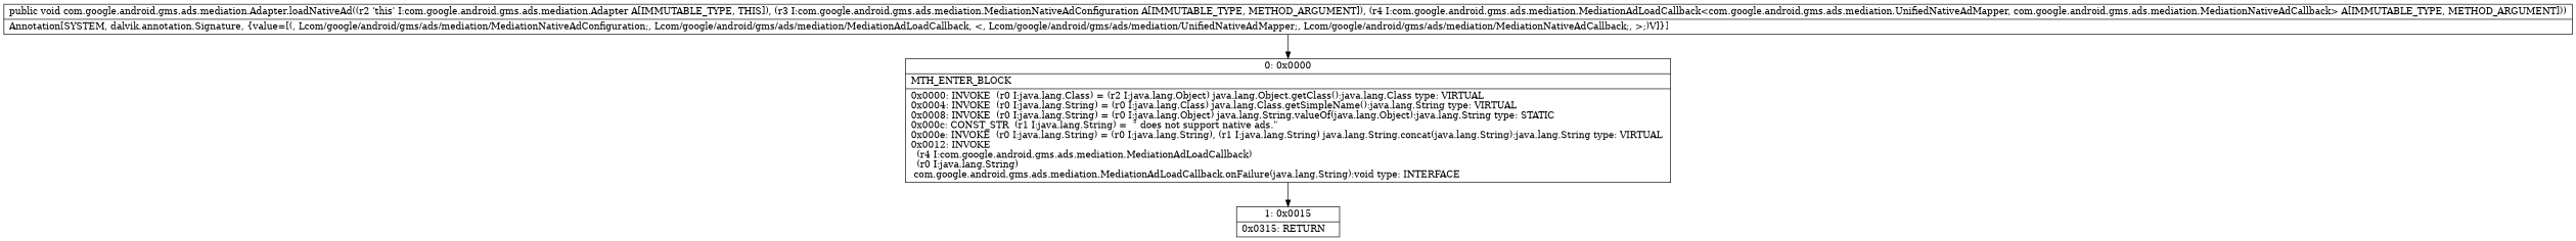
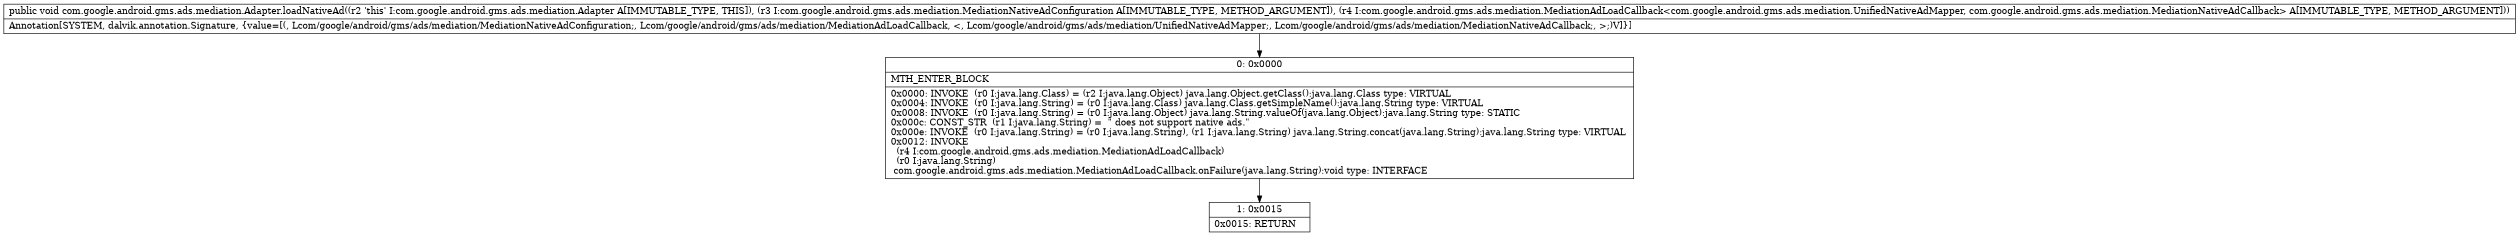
  digraph {
    node [shape=record]
    n1 [label="{0\:\ 0x0000|MTH_ENTER_BLOCK\l|0x0000: INVOKE  (r0 I:java.lang.Class) = (r2 I:java.lang.Object) java.lang.Object.getClass():java.lang.Class type: VIRTUAL \l0x0004: INVOKE  (r0 I:java.lang.String) = (r0 I:java.lang.Class) java.lang.Class.getSimpleName():java.lang.String type: VIRTUAL \l0x0008: INVOKE  (r0 I:java.lang.String) = (r0 I:java.lang.Object) java.lang.String.valueOf(java.lang.Object):java.lang.String type: STATIC \l0x000c: CONST_STR  (r1 I:java.lang.String) =  \" does not support native ads.\" \l0x000e: INVOKE  (r0 I:java.lang.String) = (r0 I:java.lang.String), (r1 I:java.lang.String) java.lang.String.concat(java.lang.String):java.lang.String type: VIRTUAL \l0x0012: INVOKE  \l  (r4 I:com.google.android.gms.ads.mediation.MediationAdLoadCallback)\l  (r0 I:java.lang.String)\l com.google.android.gms.ads.mediation.MediationAdLoadCallback.onFailure(java.lang.String):void type: INTERFACE \l}"]
-   n2 [label="{1\:\ 0x0015|0x0315: RETURN   \l}"]
+   n2 [label="{1\:\ 0x0015|0x0015: RETURN   \l}"]
    n3 [label="{public void com.google.android.gms.ads.mediation.Adapter.loadNativeAd((r2 'this' I:com.google.android.gms.ads.mediation.Adapter A[IMMUTABLE_TYPE, THIS]), (r3 I:com.google.android.gms.ads.mediation.MediationNativeAdConfiguration A[IMMUTABLE_TYPE, METHOD_ARGUMENT]), (r4 I:com.google.android.gms.ads.mediation.MediationAdLoadCallback\<com.google.android.gms.ads.mediation.UnifiedNativeAdMapper, com.google.android.gms.ads.mediation.MediationNativeAdCallback\> A[IMMUTABLE_TYPE, METHOD_ARGUMENT]))  | Annotation[SYSTEM, dalvik.annotation.Signature, \{value=[(, Lcom\/google\/android\/gms\/ads\/mediation\/MediationNativeAdConfiguration;, Lcom\/google\/android\/gms\/ads\/mediation\/MediationAdLoadCallback, \<, Lcom\/google\/android\/gms\/ads\/mediation\/UnifiedNativeAdMapper;, Lcom\/google\/android\/gms\/ads\/mediation\/MediationNativeAdCallback;, \>;)V]\}]\l}"]
    n1 -> n2
    n3 -> n1
  }
